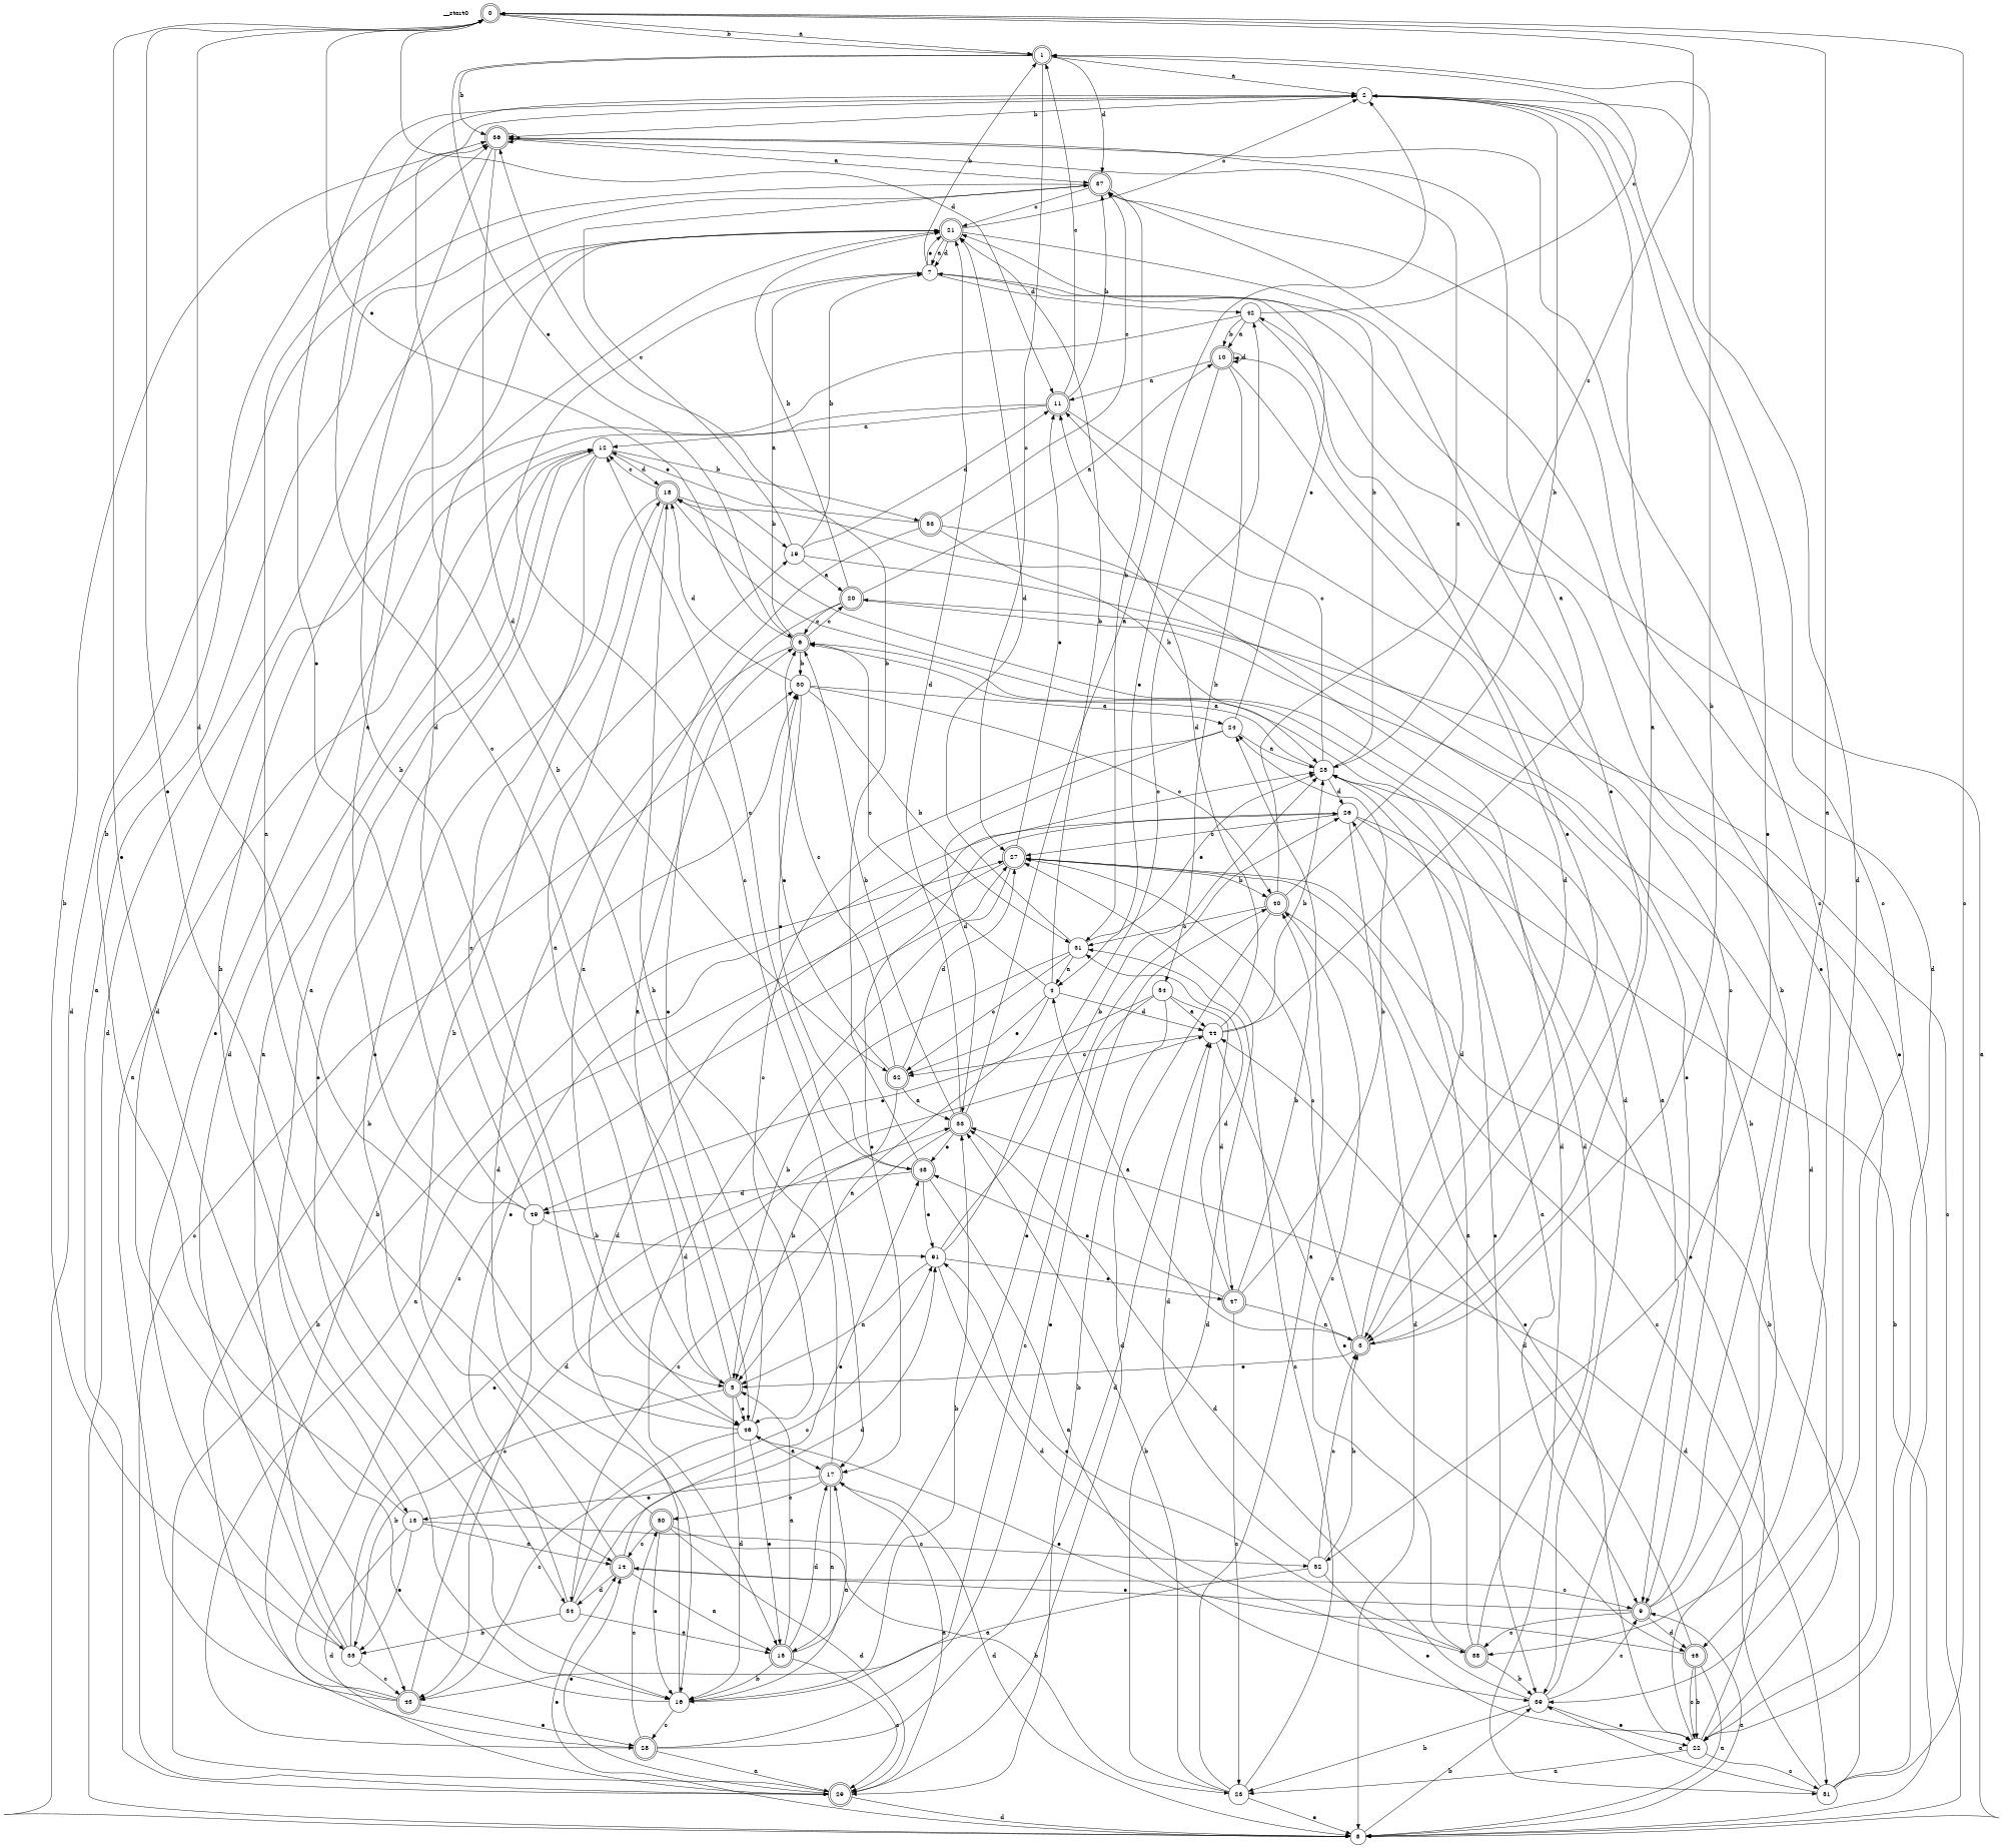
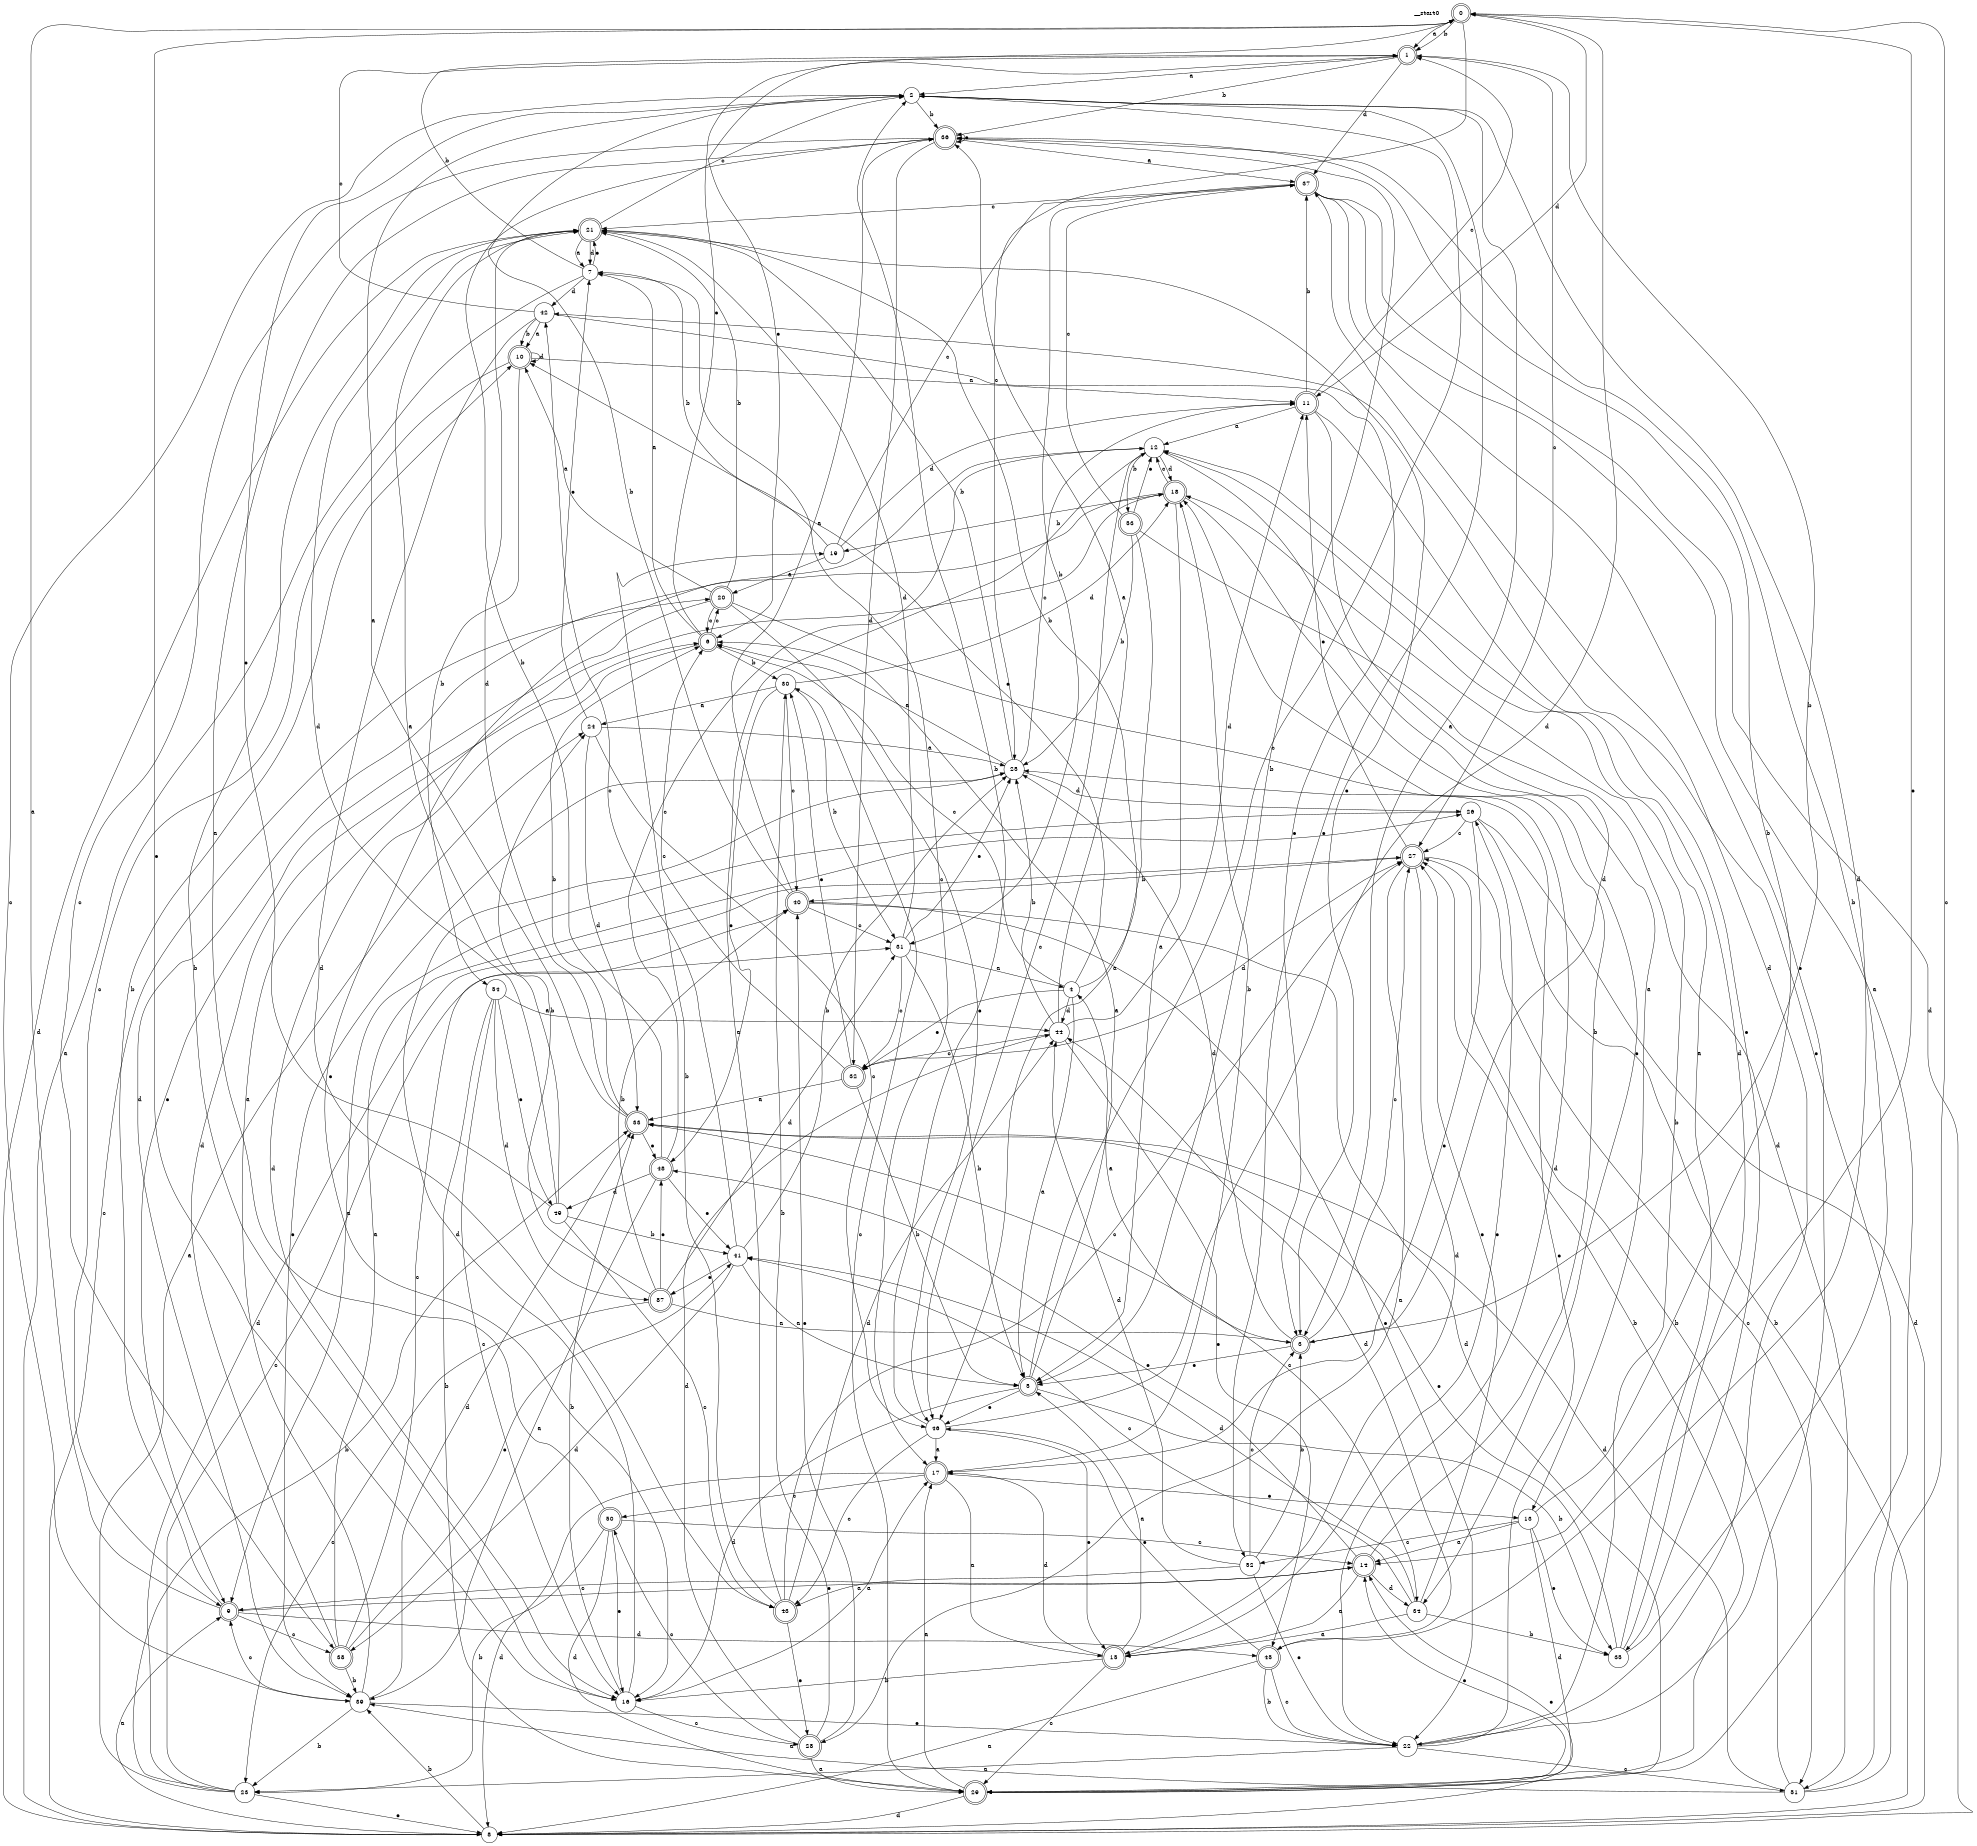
  digraph {
    rankdir=TB
    node [shape=doublecircle color=black fillcolor=white style="rounded,filled"]
    __start0 [shape=none color="" fillcolor="" style=""]
    n2 [label=0]
    n3 [label=1]
    n4 [label=11]
    n5 [label=14]
    n6 [label=25 shape=circle style=filled]
    n7 [label=2 shape=circle style=filled]
    n8 [label=6]
    n9 [label=27]
    n10 [label=36]
    n11 [label=37]
    n12 [label=3]
    n13 [label=35 shape=circle style=filled]
    n14 [label=12 shape=circle style=filled]
    n15 [label=9]
    n16 [label=18]
    n17 [label=15]
    n18 [label=34 shape=circle style=filled]
    n19 [label=48]
    n20 [label=39 shape=circle style=filled]
    n21 [label=21]
    n22 [label=26 shape=circle style=filled]
    n23 [label=45]
    n24 [label=52 shape=circle style=filled]
    n25 [label=16 shape=circle style=filled]
    n26 [label=7 shape=circle style=filled]
    n27 [label=20]
    n28 [label=30 shape=circle style=filled]
    n29 [label=28]
    n30 [label=51 shape=circle style=filled]
    n31 [label=40]
    n32 [label=5]
    n33 [label=32]
    n34 [label=38]
    n35 [label=8 shape=circle style=filled]
    n36 [label=29]
    n37 [label=22 shape=circle style=filled]
    n38 [label=31 shape=circle style=filled]
    n39 [label=4 shape=circle style=filled]
    n40 [label=33]
    n41 [label=23 shape=circle style=filled]
    n42 [label=44 shape=circle style=filled]
    n43 [label=46 shape=circle style=filled]
    n44 [label=43]
    n45 [label=17]
    n46 [label=42 shape=circle style=filled]
    n47 [label=10]
    n48 [label=24 shape=circle style=filled]
    n49 [label=13 shape=circle style=filled]
    n50 [label=50]
    n51 [label=54 shape=circle style=filled]
-   n52 [label=91 shape=circle style=filled]
-   n53 [label=47]
+   n52 [label=41 shape=circle style=filled]
+   n53 [label=87]
    n54 [label=49 shape=circle style=filled]
    n55 [label=53]
    n56 [label=19 shape=circle style=filled]
    n2 -> n3 [label=a]
    n2 -> n3 [label=b]
    n2 -> n4 [label=d]
    n2 -> n5 [label=e]
    n2 -> n6 [label=c]
    n3 -> n7 [label=a]
    n3 -> n8 [label=e]
    n3 -> n9 [label=c]
    n3 -> n10 [label=b]
    n3 -> n11 [label=d]
    n4 -> n3 [label=c]
    n4 -> n11 [label=b]
    n4 -> n12 [label=d]
    n4 -> n13 [label=e]
    n4 -> n14 [label=a]
    n5 -> n15 [label=c]
    n5 -> n16 [label=b]
    n5 -> n17 [label=a]
    n5 -> n18 [label=d]
    n5 -> n19 [label=e]
    n6 -> n4 [label=c]
    n6 -> n8 [label=a]
    n6 -> n20 [label=e]
    n6 -> n21 [label=b]
    n6 -> n22 [label=d]
    n7 -> n10 [label=b]
    n7 -> n12 [label=a]
    n7 -> n20 [label=c]
    n7 -> n23 [label=d]
    n7 -> n24 [label=e]
    n8 -> n2 [label=e]
    n8 -> n25 [label=d]
    n8 -> n26 [label=a]
    n8 -> n27 [label=c]
    n8 -> n28 [label=b]
    n9 -> n4 [label=e]
    n9 -> n17 [label=d]
    n9 -> n29 [label=a]
    n9 -> n30 [label=c]
    n9 -> n31 [label=b]
    n10 -> n10 [label=e]
    n10 -> n11 [label=a]
    n10 -> n32 [label=b]
    n10 -> n33 [label=d]
    n10 -> n34 [label=c]
    n11 -> n21 [label=c]
    n11 -> n35 [label=d]
    n11 -> n36 [label=a]
    n11 -> n37 [label=e]
    n11 -> n38 [label=b]
    n12 -> n3 [label=b]
    n12 -> n6 [label=d]
    n12 -> n9 [label=c]
    n12 -> n32 [label=e]
    n12 -> n39 [label=a]
    n13 -> n10 [label=b]
    n13 -> n14 [label=a]
    n13 -> n14 [label=d]
    n13 -> n40 [label=e]
-   n13 -> n44 [label=c]
    n14 -> n16 [label=d]
    n14 -> n25 [label=e]
    n14 -> n43 [label=c]
    n14 -> n49 [label=a]
    n14 -> n55 [label=b]
    n15 -> n2 [label=a]
    n15 -> n5 [label=e]
    n15 -> n23 [label=d]
    n15 -> n34 [label=c]
    n15 -> n47 [label=b]
    n16 -> n14 [label=c]
    n16 -> n18 [label=e]
    n16 -> n20 [label=d]
    n16 -> n32 [label=a]
    n16 -> n56 [label=b]
    n17 -> n22 [label=e]
    n17 -> n25 [label=b]
    n17 -> n32 [label=a]
    n17 -> n36 [label=c]
    n17 -> n45 [label=d]
-   n18 -> n22 [label=e]
+   n18 -> n9 [label=e]
    n18 -> n13 [label=b]
    n18 -> n17 [label=a]
    n18 -> n52 [label=c]
    n18 -> n52 [label=d]
    n19 -> n10 [label=b]
    n19 -> n14 [label=c]
    n19 -> n20 [label=a]
    n19 -> n52 [label=e]
    n19 -> n54 [label=d]
    n20 -> n15 [label=c]
    n20 -> n16 [label=a]
    n20 -> n37 [label=e]
    n20 -> n40 [label=d]
    n20 -> n41 [label=b]
    n21 -> n7 [label=c]
    n21 -> n12 [label=e]
    n21 -> n25 [label=b]
    n21 -> n26 [label=a]
    n21 -> n26 [label=d]
    n22 -> n9 [label=c]
    n22 -> n15 [label=a]
    n22 -> n35 [label=b]
    n22 -> n35 [label=d]
    n22 -> n45 [label=e]
    n23 -> n35 [label=a]
    n23 -> n37 [label=b]
    n23 -> n37 [label=c]
    n23 -> n42 [label=d]
    n23 -> n43 [label=e]
    n24 -> n12 [label=b]
    n24 -> n12 [label=c]
    n24 -> n37 [label=e]
    n24 -> n42 [label=d]
    n24 -> n44 [label=a]
    n25 -> n2 [label=e]
    n25 -> n6 [label=d]
    n25 -> n29 [label=c]
    n25 -> n40 [label=b]
    n25 -> n45 [label=a]
    n26 -> n3 [label=b]
    n26 -> n21 [label=e]
    n26 -> n35 [label=a]
    n26 -> n45 [label=c]
    n26 -> n46 [label=d]
    n27 -> n8 [label=c]
    n27 -> n21 [label=b]
    n27 -> n37 [label=d]
    n27 -> n43 [label=e]
    n27 -> n47 [label=a]
    n28 -> n16 [label=d]
    n28 -> n19 [label=e]
    n28 -> n31 [label=c]
    n28 -> n38 [label=b]
    n28 -> n48 [label=a]
    n29 -> n28 [label=b]
    n29 -> n31 [label=e]
    n29 -> n36 [label=a]
    n29 -> n42 [label=d]
    n29 -> n50 [label=c]
    n30 -> n2 [label=c]
    n30 -> n9 [label=b]
    n30 -> n20 [label=a]
    n30 -> n40 [label=d]
    n30 -> n46 [label=e]
    n31 -> n7 [label=b]
    n31 -> n10 [label=a]
    n31 -> n36 [label=d]
    n31 -> n37 [label=e]
    n31 -> n38 [label=c]
    n32 -> n7 [label=c]
    n32 -> n8 [label=a]
    n32 -> n13 [label=b]
    n32 -> n25 [label=d]
    n32 -> n43 [label=e]
    n33 -> n8 [label=c]
    n33 -> n9 [label=d]
    n33 -> n28 [label=e]
    n33 -> n32 [label=b]
    n33 -> n40 [label=a]
    n34 -> n8 [label=d]
    n34 -> n20 [label=b]
    n34 -> n22 [label=a]
    n34 -> n31 [label=c]
    n34 -> n52 [label=e]
    n35 -> n5 [label=e]
    n35 -> n15 [label=a]
    n35 -> n20 [label=b]
    n35 -> n21 [label=d]
    n35 -> n27 [label=c]
    n36 -> n5 [label=e]
    n36 -> n9 [label=b]
    n36 -> n28 [label=c]
    n36 -> n35 [label=d]
    n36 -> n45 [label=a]
    n37 -> n6 [label=e]
    n37 -> n11 [label=d]
    n37 -> n16 [label=b]
    n37 -> n30 [label=c]
    n37 -> n41 [label=a]
    n38 -> n6 [label=e]
    n38 -> n21 [label=d]
    n38 -> n32 [label=b]
    n38 -> n33 [label=c]
    n38 -> n39 [label=a]
    n39 -> n8 [label=c]
    n39 -> n21 [label=b]
    n39 -> n32 [label=a]
    n39 -> n33 [label=e]
    n39 -> n42 [label=d]
    n40 -> n7 [label=a]
    n40 -> n8 [label=b]
    n40 -> n18 [label=c]
    n40 -> n19 [label=e]
    n40 -> n21 [label=d]
    n41 -> n9 [label=d]
    n41 -> n35 [label=e]
    n41 -> n38 [label=c]
    n41 -> n40 [label=b]
    n41 -> n48 [label=a]
    n42 -> n4 [label=d]
    n42 -> n6 [label=b]
    n42 -> n10 [label=a]
    n42 -> n23 [label=e]
    n42 -> n33 [label=c]
    n43 -> n2 [label=d]
    n43 -> n7 [label=b]
    n43 -> n17 [label=e]
    n43 -> n44 [label=c]
    n43 -> n45 [label=a]
    n44 -> n9 [label=c]
    n44 -> n14 [label=a]
    n44 -> n29 [label=e]
    n44 -> n42 [label=d]
    n44 -> n56 [label=b]
    n45 -> n16 [label=b]
    n45 -> n17 [label=a]
    n45 -> n35 [label=d]
    n45 -> n49 [label=e]
    n45 -> n50 [label=c]
    n46 -> n3 [label=c]
    n46 -> n12 [label=e]
    n46 -> n44 [label=d]
    n46 -> n47 [label=a]
    n46 -> n47 [label=b]
    n47 -> n4 [label=a]
    n47 -> n15 [label=c]
-   n47 -> n39 [label=e]
+   n39 -> n47 [label=e]
    n47 -> n47 [label=d]
    n47 -> n51 [label=b]
    n48 -> n6 [label=a]
    n48 -> n26 [label=e]
    n48 -> n40 [label=d]
    n48 -> n43 [label=c]
    n49 -> n5 [label=a]
    n49 -> n10 [label=b]
    n49 -> n13 [label=e]
    n49 -> n24 [label=c]
    n49 -> n36 [label=d]
    n50 -> n5 [label=c]
    n50 -> n10 [label=a]
    n50 -> n25 [label=e]
    n50 -> n36 [label=d]
    n50 -> n41 [label=b]
    n51 -> n25 [label=c]
    n51 -> n36 [label=b]
    n51 -> n42 [label=a]
    n51 -> n53 [label=d]
    n51 -> n54 [label=e]
    n52 -> n6 [label=b]
    n52 -> n32 [label=a]
    n52 -> n34 [label=d]
    n52 -> n46 [label=c]
    n52 -> n53 [label=e]
    n53 -> n12 [label=a]
    n53 -> n19 [label=e]
    n53 -> n31 [label=b]
    n53 -> n38 [label=d]
    n53 -> n41 [label=c]
    n53 -> n48 [label=b]
    n54 -> n7 [label=e]
    n54 -> n21 [label=a]
    n54 -> n21 [label=d]
    n54 -> n44 [label=c]
    n54 -> n52 [label=b]
    n55 -> n6 [label=b]
    n55 -> n11 [label=c]
    n55 -> n14 [label=e]
    n55 -> n30 [label=d]
    n55 -> n43 [label=a]
    n56 -> n4 [label=d]
    n56 -> n11 [label=c]
-   n56 -> n15 [label=e]
+   n27 -> n15 [label=e]
    n56 -> n26 [label=b]
    n56 -> n27 [label=a]
  }
